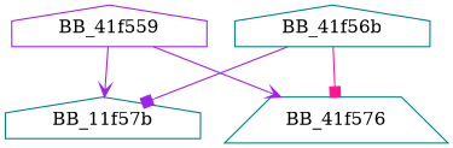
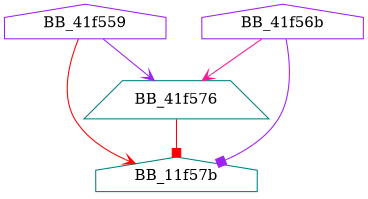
  digraph {
    node [color=teal shape=house]
    edge [arrowhead=box color=red]
    n1 [label=BB_11f57b]
    BB_41f559 [color=purple]
    BB_41f576 [shape=trapezium]
-   BB_41f56b
-   BB_41f559 -> n1 [arrowhead=vee color=purple]
+   BB_41f56b [color=purple]
+   BB_41f559 -> n1 [arrowhead=vee]
    BB_41f559 -> BB_41f576 [arrowhead=vee color=purple]
+   BB_41f576 -> n1
    BB_41f56b -> n1 [color=purple]
-   BB_41f56b -> BB_41f576 [color=deeppink]
+   BB_41f56b -> BB_41f576 [arrowhead=vee color=deeppink]
  }
